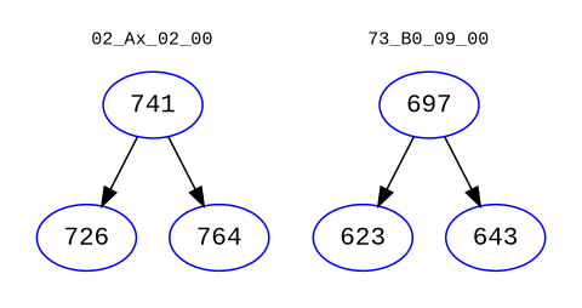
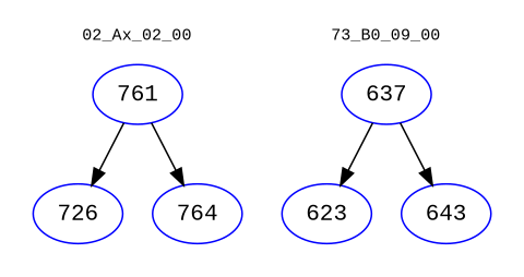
  digraph {
    fontname="Liberation Mono"
    node [color=blue fontname="Liberation Mono"]
    edge [color=black fontname="Liberation Mono"]
-   n1 [label=741]
+   n1 [label=761]
    n2 [label=726]
    n3 [label=764]
-   n4 [label=697]
+   n4 [label=637]
    n5 [label=623]
    n6 [label=643]
    subgraph cluster_1 {
      color=white
      fontsize=10
      label="02_Ax_02_00"
      n1
      n2
      n3
    }
    subgraph cluster_2 {
      color=white
      fontsize=10
      label="73_B0_09_00"
      n4
      n5
      n6
    }
    n1 -> n2
    n1 -> n3
    n4 -> n5
    n4 -> n6
  }
